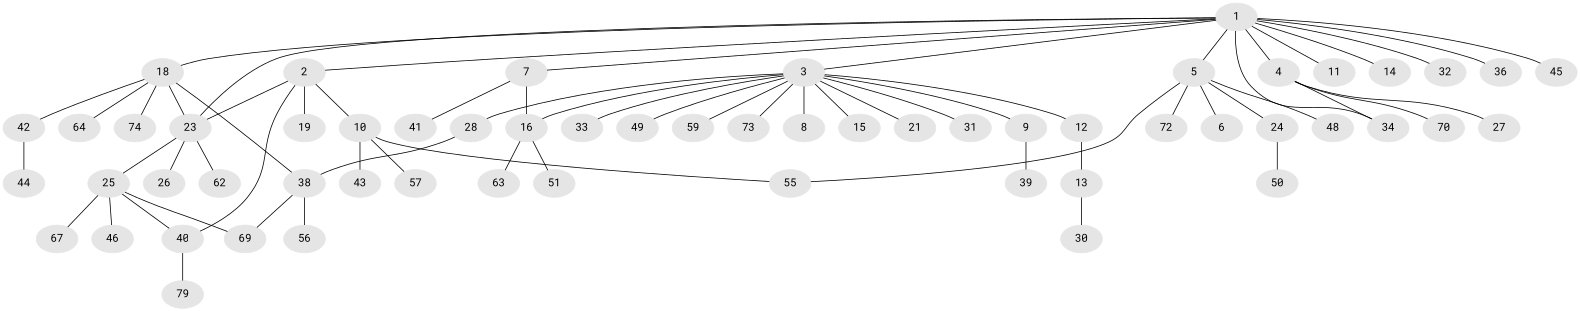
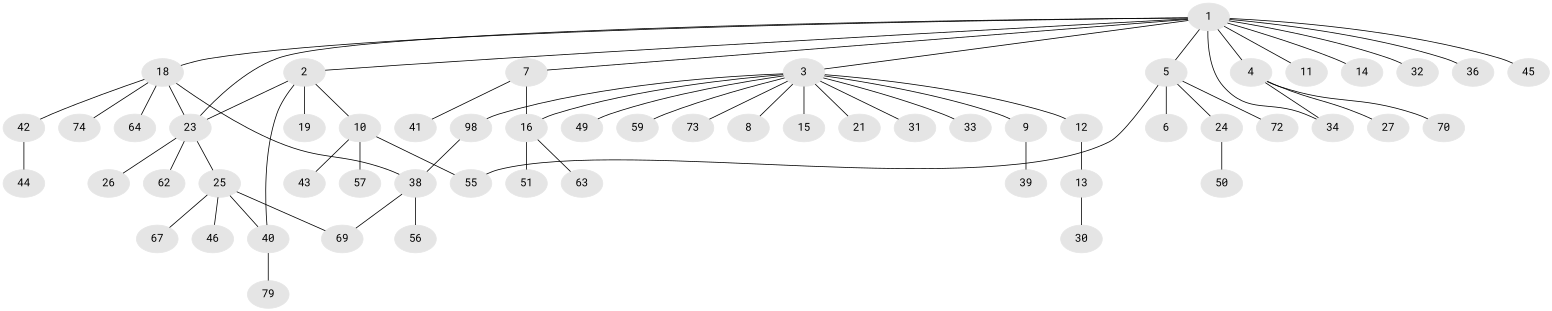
  graph {
    fontname="Roboto Mono"
    node [color=gray90 fontname="Roboto Mono" style=filled]
    edge [fontname="Roboto Mono"]
    1 [super="+20"]
    2
    3 [super="+35"]
    4
    5 [super="+22"]
    7
    11
    14
    18 [super="+71"]
    23 [super="+53"]
    32
    34 [super="+60"]
    36 [super="+47"]
    45
    10 [super="+17"]
    19
    40 [super="+76"]
    16 [super="+68"]
    8
    9 [super="+37"]
    12
    15
    21
-   28 [super="+66"]
+   28 [super="+66" label=98]
    31 [super="+77"]
    33
    49
    59
    73
    27
    70
    6 [super="+80"]
    24
-   48
    55 [super="+58"]
    72 [super="+75"]
    41
    51
    63
    38 [super="+78"]
    42 [super="+54"]
    64
    74
    25 [super="+29"]
    26
    62
    43
    57
    79
    39
    13 [super="+65"]
    50
    30
    69
    56
    44
    46
    67
    1 -- 2
    1 -- 3
    1 -- 4
    1 -- 5
    1 -- 7
    1 -- 11
    1 -- 14
    1 -- 18
    1 -- 23
    1 -- 32
    1 -- 34
    1 -- 36
    1 -- 45
    2 -- 23
    2 -- 10
    2 -- 19
    2 -- 40
    3 -- 16
    3 -- 8
    3 -- 9
    3 -- 12
    3 -- 15
    3 -- 21
    3 -- 28
    3 -- 31
    3 -- 33
    3 -- 49
    3 -- 59
    3 -- 73
    4 -- 34
    4 -- 27
    4 -- 70
    5 -- 6
    5 -- 24
-   5 -- 48
    5 -- 55
    5 -- 72
    7 -- 16
    7 -- 41
    18 -- 23
    18 -- 38
    18 -- 42
    18 -- 64
    18 -- 74
    23 -- 25
    23 -- 26
    23 -- 62
    10 -- 55
    10 -- 43
    10 -- 57
    40 -- 79
    16 -- 51
    16 -- 63
    9 -- 39
    12 -- 13
    28 -- 38
    24 -- 50
    38 -- 69
    38 -- 56
    42 -- 44
    25 -- 40
    25 -- 69
    25 -- 46
    25 -- 67
    13 -- 30
  }
